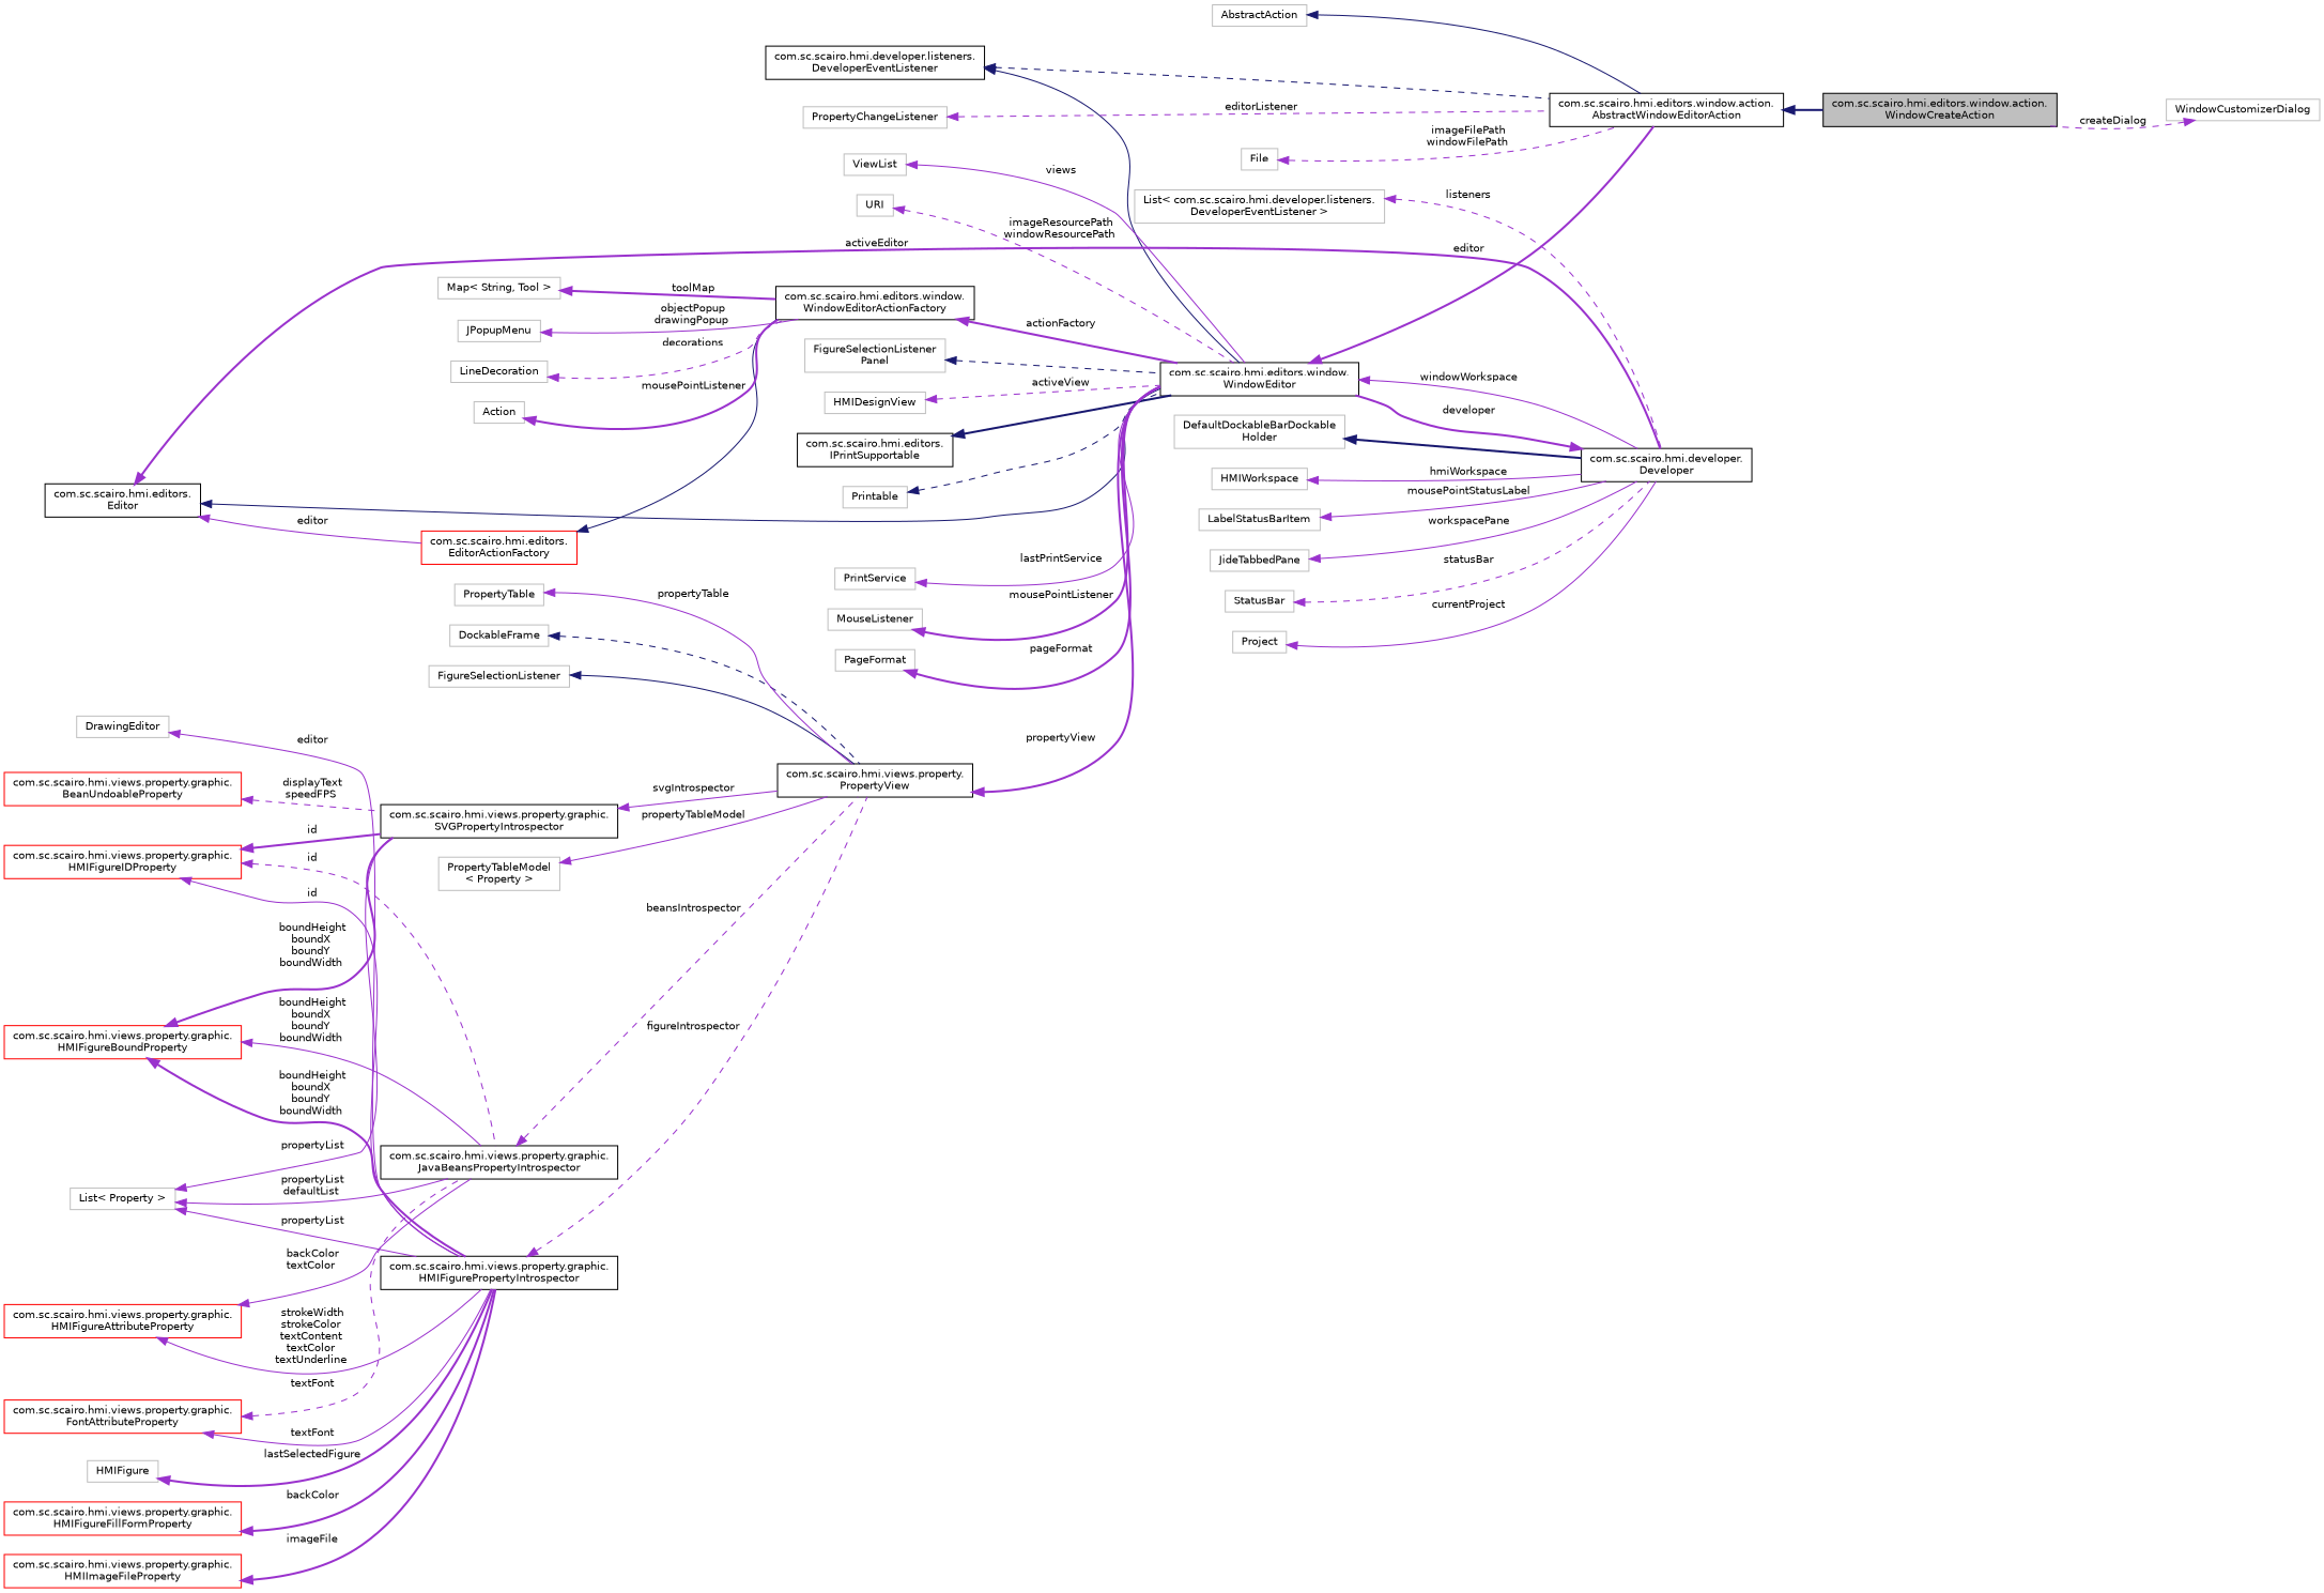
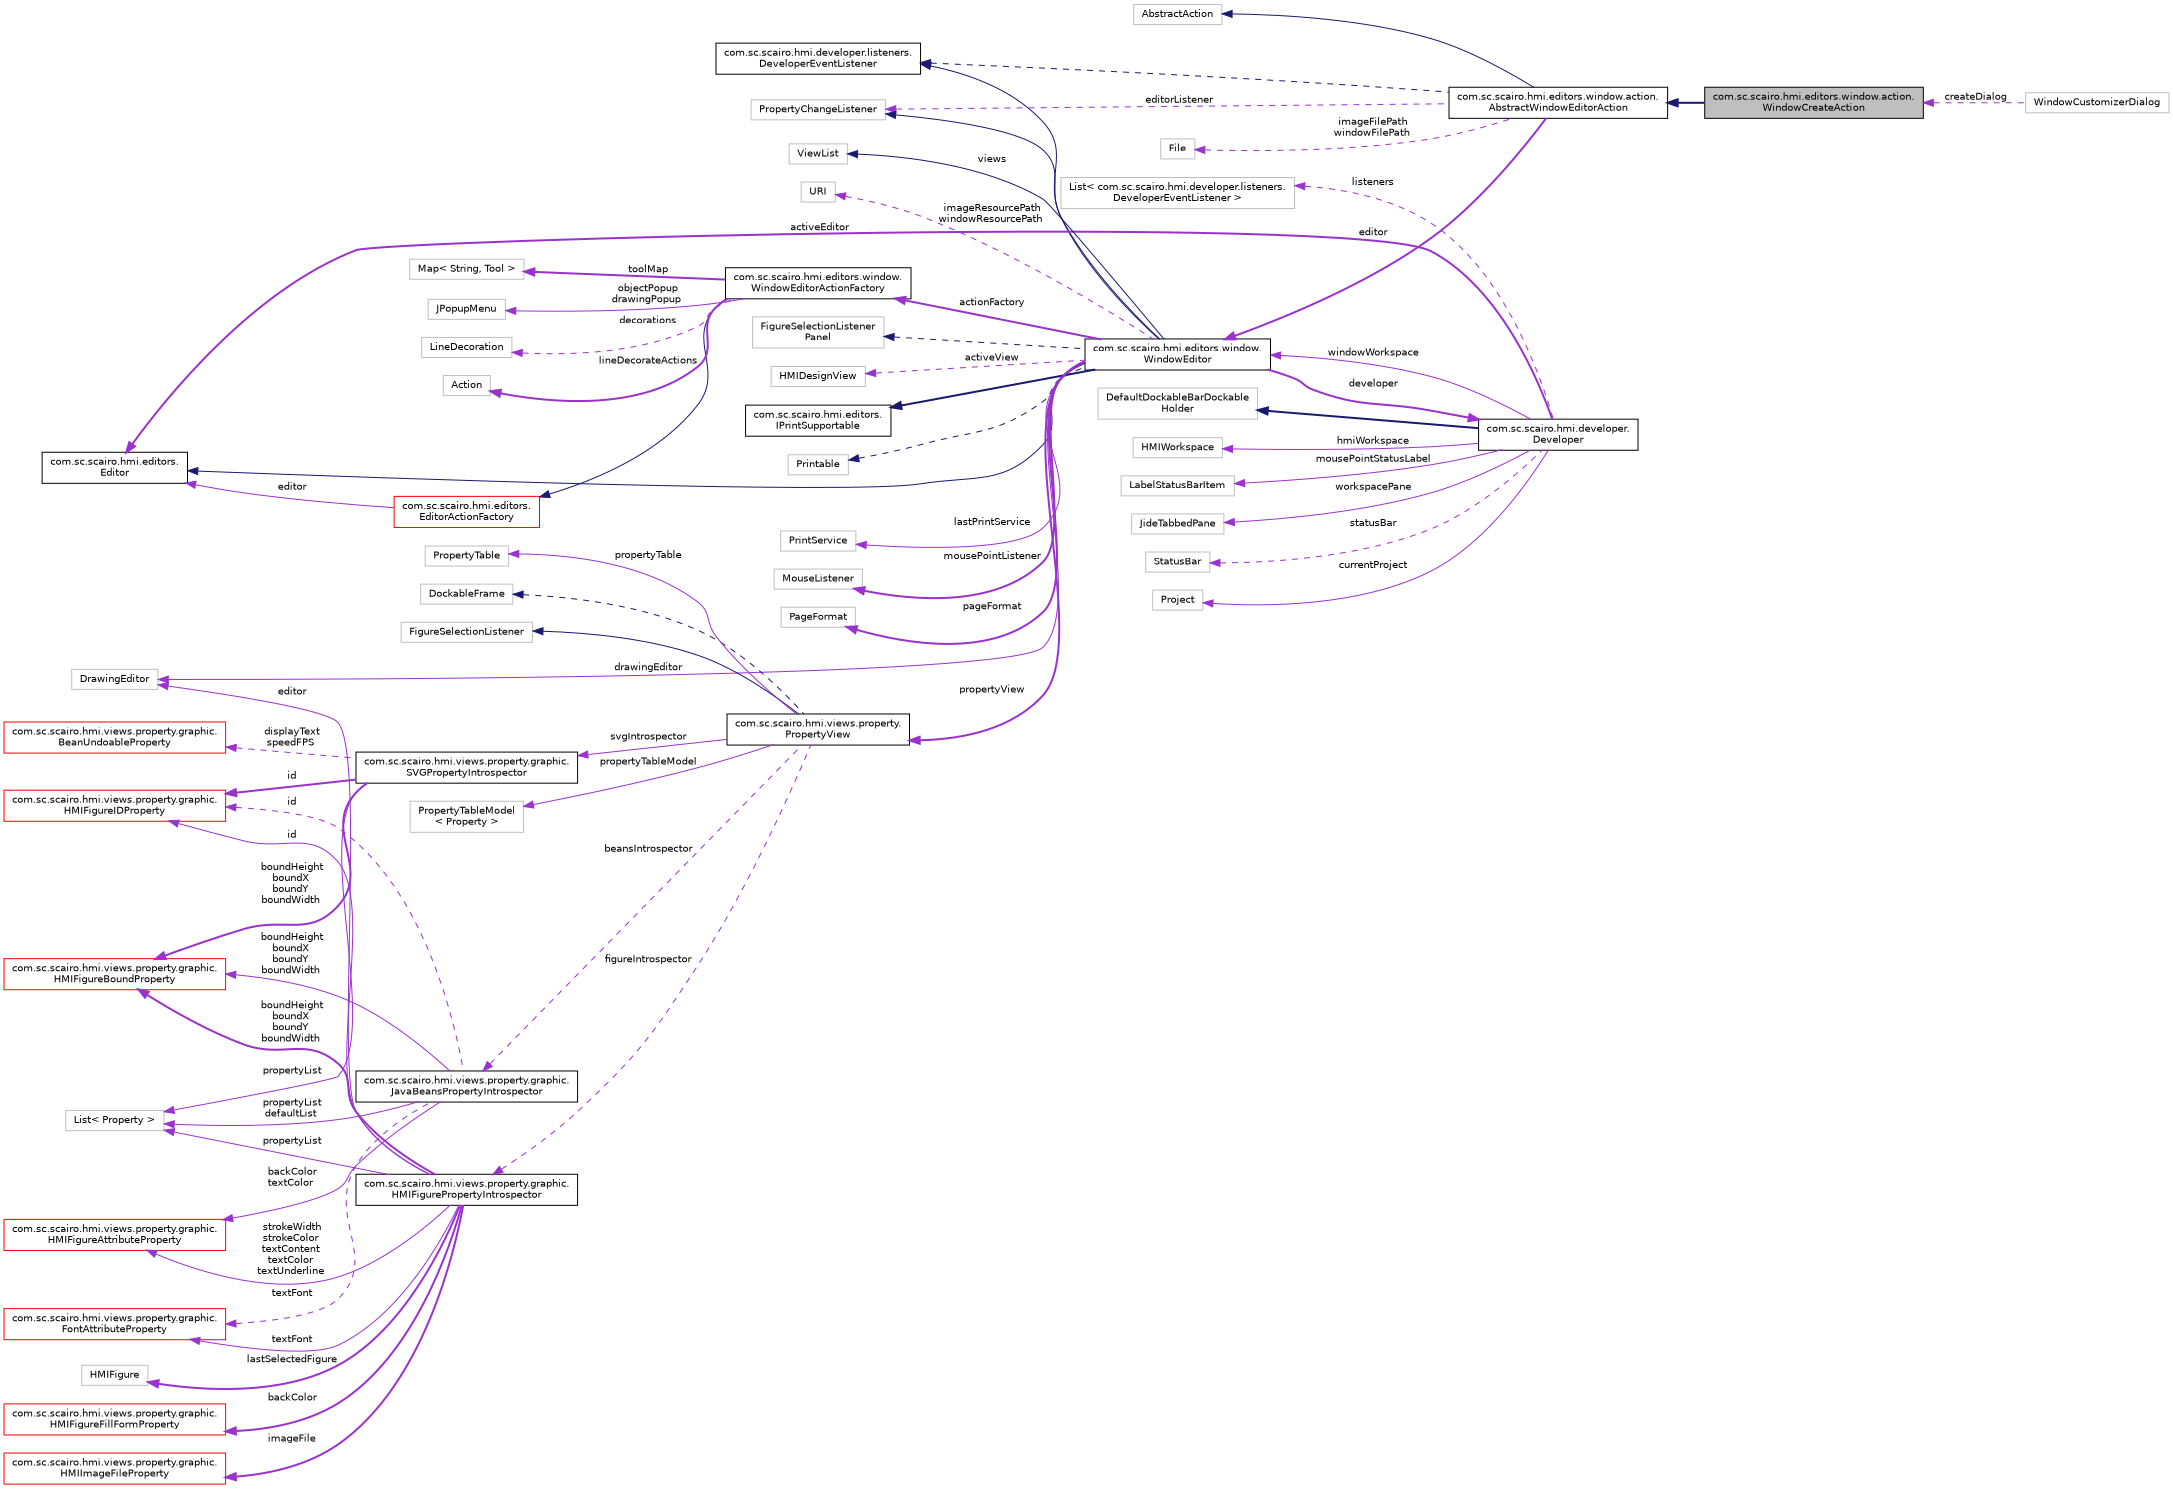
  digraph {
    rankdir=LR
    node [color=grey75 fillcolor=white fontname=Helvetica fontsize=10 shape=record style=filled]
    edge [color=darkorchid3 dir=back fontname=Helvetica fontsize=10 labelfontname=Helvetica labelfontsize=10 style=solid]
    n1 [color=black fillcolor=grey75 fontcolor=black height=0.2 label="com.sc.scairo.hmi.editors.window.action.\lWindowCreateAction" width=0.4]
    n2 [color=black height=0.2 label="com.sc.scairo.hmi.editors.window.action.\lAbstractWindowEditorAction" width=0.4]
    n3 [height=0.2 label=AbstractAction width=0.4]
    n4 [color=black height=0.2 label="com.sc.scairo.hmi.developer.listeners.\lDeveloperEventListener" width=0.4]
    n5 [color=black height=0.2 label="com.sc.scairo.hmi.editors.window.\lWindowEditor" width=0.4]
    n6 [color=black height=0.2 label="com.sc.scairo.hmi.developer.\lDeveloper" width=0.4]
    n7 [height=0.2 label="FigureSelectionListener\lPanel" width=0.4]
    n8 [height=0.2 label=PropertyChangeListener width=0.4]
    n9 [color=black height=0.2 label="com.sc.scairo.hmi.editors.\lEditor" width=0.4]
    n10 [color=red height=0.2 label="com.sc.scairo.hmi.editors.\lEditorActionFactory" width=0.4]
    n11 [color=black height=0.2 label="com.sc.scairo.hmi.editors.window.\lWindowEditorActionFactory" width=0.4]
    n12 [color=black height=0.2 label="com.sc.scairo.hmi.editors.\lIPrintSupportable" width=0.4]
    n13 [height=0.2 label=Printable width=0.4]
    n14 [height=0.2 label=DrawingEditor width=0.4]
    n15 [color=black height=0.2 label="com.sc.scairo.hmi.views.property.graphic.\lHMIFigurePropertyIntrospector" width=0.4]
    n16 [color=black height=0.2 label="com.sc.scairo.hmi.views.property.\lPropertyView" width=0.4]
    n17 [height=0.2 label=PrintService width=0.4]
    n18 [height=0.2 label=MouseListener width=0.4]
    n19 [height=0.2 label=PageFormat width=0.4]
    n20 [height=0.2 label=ViewList width=0.4]
    n21 [height=0.2 label=URI width=0.4]
    n22 [height=0.2 label=HMIDesignView width=0.4]
    n23 [height=0.2 label="DefaultDockableBarDockable\lHolder" width=0.4]
    n24 [height=0.2 label=HMIWorkspace width=0.4]
    n25 [height=0.2 label=LabelStatusBarItem width=0.4]
    n26 [height=0.2 label=JideTabbedPane width=0.4]
    n27 [height=0.2 label=StatusBar width=0.4]
    n28 [height=0.2 label=Project width=0.4]
    n29 [height=0.2 label="List\< com.sc.scairo.hmi.developer.listeners.\lDeveloperEventListener \>" width=0.4]
    n30 [height=0.2 label=DockableFrame width=0.4]
    n31 [height=0.2 label=FigureSelectionListener width=0.4]
    n32 [color=black height=0.2 label="com.sc.scairo.hmi.views.property.graphic.\lJavaBeansPropertyIntrospector" width=0.4]
    n33 [color=red height=0.2 label="com.sc.scairo.hmi.views.property.graphic.\lHMIFigureBoundProperty" width=0.4]
    n34 [color=black height=0.2 label="com.sc.scairo.hmi.views.property.graphic.\lSVGPropertyIntrospector" width=0.4]
    n35 [color=red height=0.2 label="com.sc.scairo.hmi.views.property.graphic.\lHMIFigureIDProperty" width=0.4]
    n36 [height=0.2 label="List\< Property \>" width=0.4]
    n37 [color=red height=0.2 label="com.sc.scairo.hmi.views.property.graphic.\lHMIFigureAttributeProperty" width=0.4]
    n38 [color=red height=0.2 label="com.sc.scairo.hmi.views.property.graphic.\lFontAttributeProperty" width=0.4]
    n39 [color=red height=0.2 label="com.sc.scairo.hmi.views.property.graphic.\lHMIFigureFillFormProperty" width=0.4]
    n40 [color=red height=0.2 label="com.sc.scairo.hmi.views.property.graphic.\lHMIImageFileProperty" width=0.4]
    n41 [height=0.2 label=HMIFigure width=0.4]
    n42 [height=0.2 label="PropertyTableModel\l\< Property \>" width=0.4]
    n43 [height=0.2 label=PropertyTable width=0.4]
    n44 [color=red height=0.2 label="com.sc.scairo.hmi.views.property.graphic.\lBeanUndoableProperty" width=0.4]
    n45 [height=0.2 label=JPopupMenu width=0.4]
    n46 [height=0.2 label=LineDecoration width=0.4]
    n47 [height=0.2 label=Action width=0.4]
    n48 [height=0.2 label="Map\< String, Tool \>" width=0.4]
    n49 [height=0.2 label=File width=0.4]
    n50 [height=0.2 label=WindowCustomizerDialog width=0.4]
    n2 -> n1 [color=midnightblue style=bold]
    n3 -> n2 [color=midnightblue]
    n4 -> n2 [color=midnightblue style=dashed]
    n4 -> n5 [color=midnightblue]
    n5 -> n2 [label=" editor" style=bold]
    n5 -> n6 [label=" windowWorkspace"]
    n6 -> n5 [label=" developer" style=bold]
    n7 -> n5 [color=midnightblue style=dashed]
    n8 -> n2 [label=" editorListener" style=dashed]
+   n8 -> n5 [color=midnightblue]
    n9 -> n5 [color=midnightblue]
    n9 -> n6 [label=" activeEditor" style=bold]
    n9 -> n10 [label=" editor"]
    n10 -> n11 [color=midnightblue]
    n11 -> n5 [label=" actionFactory" style=bold]
    n12 -> n5 [color=midnightblue style=bold]
    n13 -> n5 [color=midnightblue style=dashed]
+   n14 -> n5 [label=" drawingEditor"]
    n14 -> n15 [label=" editor"]
    n15 -> n16 [label=" figureIntrospector" style=dashed]
    n16 -> n5 [label=" propertyView" style=bold]
    n17 -> n5 [label=" lastPrintService"]
    n18 -> n5 [label=" mousePointListener" style=bold]
    n19 -> n5 [label=" pageFormat" style=bold]
-   n20 -> n5 [label=" views"]
+   n20 -> n5 [color=midnightblue label=" views"]
    n21 -> n5 [label=" imageResourcePath\nwindowResourcePath" style=dashed]
    n22 -> n5 [label=" activeView" style=dashed]
    n23 -> n6 [color=midnightblue style=bold]
    n24 -> n6 [label=" hmiWorkspace"]
    n25 -> n6 [label=" mousePointStatusLabel"]
    n26 -> n6 [label=" workspacePane"]
    n27 -> n6 [label=" statusBar" style=dashed]
    n28 -> n6 [label=" currentProject"]
    n29 -> n6 [label=" listeners" style=dashed]
    n30 -> n16 [color=midnightblue style=dashed]
    n31 -> n16 [color=midnightblue]
    n32 -> n16 [label=" beansIntrospector" style=dashed]
    n33 -> n15 [label=" boundHeight\nboundX\nboundY\nboundWidth" style=bold]
    n33 -> n32 [label=" boundHeight\nboundX\nboundY\nboundWidth"]
    n33 -> n34 [label=" boundHeight\nboundX\nboundY\nboundWidth" style=bold]
    n34 -> n16 [label=" svgIntrospector"]
    n35 -> n15 [label=" id"]
    n35 -> n32 [label=" id" style=dashed]
    n35 -> n34 [label=" id" style=bold]
    n36 -> n15 [label=" propertyList"]
    n36 -> n32 [label=" propertyList\ndefaultList"]
    n36 -> n34 [label=" propertyList"]
    n37 -> n15 [label=" strokeWidth\nstrokeColor\ntextContent\ntextColor\ntextUnderline"]
    n37 -> n32 [label=" backColor\ntextColor"]
    n38 -> n15 [label=" textFont"]
    n38 -> n32 [label=" textFont" style=dashed]
    n39 -> n15 [label=" backColor" style=bold]
    n40 -> n15 [label=" imageFile" style=bold]
    n41 -> n15 [label=" lastSelectedFigure" style=bold]
    n42 -> n16 [label=" propertyTableModel"]
    n43 -> n16 [label=" propertyTable"]
    n44 -> n34 [label=" displayText\nspeedFPS" style=dashed]
    n45 -> n11 [label=" objectPopup\ndrawingPopup"]
    n46 -> n11 [label=" decorations" style=dashed]
-   n47 -> n11 [label=" mousePointListener" style=bold]
+   n47 -> n11 [label=" lineDecorateActions" style=bold]
    n48 -> n11 [label=" toolMap" style=bold]
    n49 -> n2 [label=" imageFilePath\nwindowFilePath" style=dashed]
-   n50 -> n1 [label=" createDialog" style=dashed]
+   n1 -> n50 [label=" createDialog" style=dashed]
  }
